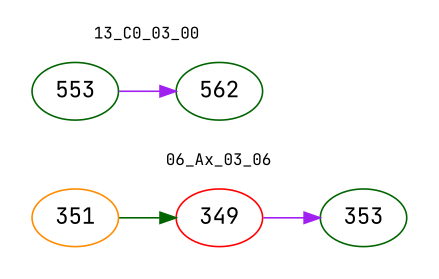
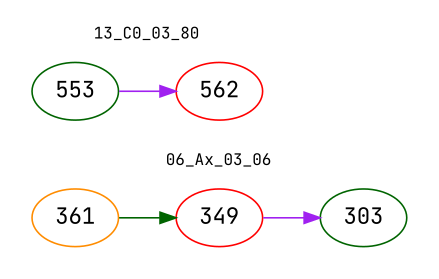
  digraph {
    fontname="JetBrains Mono"
    rankdir=LR
    node [color=red fontname="JetBrains Mono"]
    edge [color=purple fontname="JetBrains Mono"]
-   n1 [color=darkorange label=351]
+   n1 [color=darkorange label=361]
    n2 [label=349]
-   n3 [color=darkgreen label=353]
+   n3 [color=darkgreen label=303]
    n4 [color=darkgreen label=553]
-   n5 [color=darkgreen label=562]
+   n5 [label=562]
    subgraph cluster_1 {
      color=white
      fontsize=10
      label="06_Ax_03_06"
      n1
      n2
      n3
    }
    subgraph cluster_2 {
      color=white
      fontsize=10
-     label="13_C0_03_00"
+     label="13_C0_03_80"
      n4
      n5
    }
    n1 -> n2 [color=darkgreen]
    n2 -> n3
    n4 -> n5
  }
